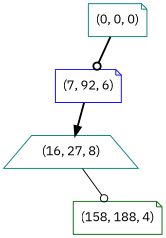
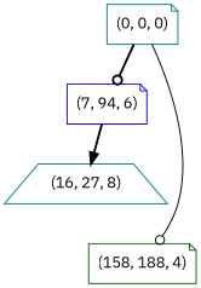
  digraph {
    fontname="IBM Plex Sans"
    node [color=teal fontname="IBM Plex Sans" shape=note]
    edge [arrowhead=odot fontname="IBM Plex Sans" style=bold]
-   "(7, 92, 6)" [color=blue]
+   "(7, 92, 6)" [color=blue label="(7, 94, 6)"]
    "(0, 0, 0)"
    "(158, 188, 4)" [color=darkgreen]
    "(16, 27, 8)" [shape=trapezium]
    "(7, 92, 6)" -> "(16, 27, 8)" [arrowhead=normal]
    "(0, 0, 0)" -> "(7, 92, 6)"
-   "(16, 27, 8)" -> "(158, 188, 4)" [style=solid]
+   "(0, 0, 0)" -> "(158, 188, 4)" [style=solid]
  }
